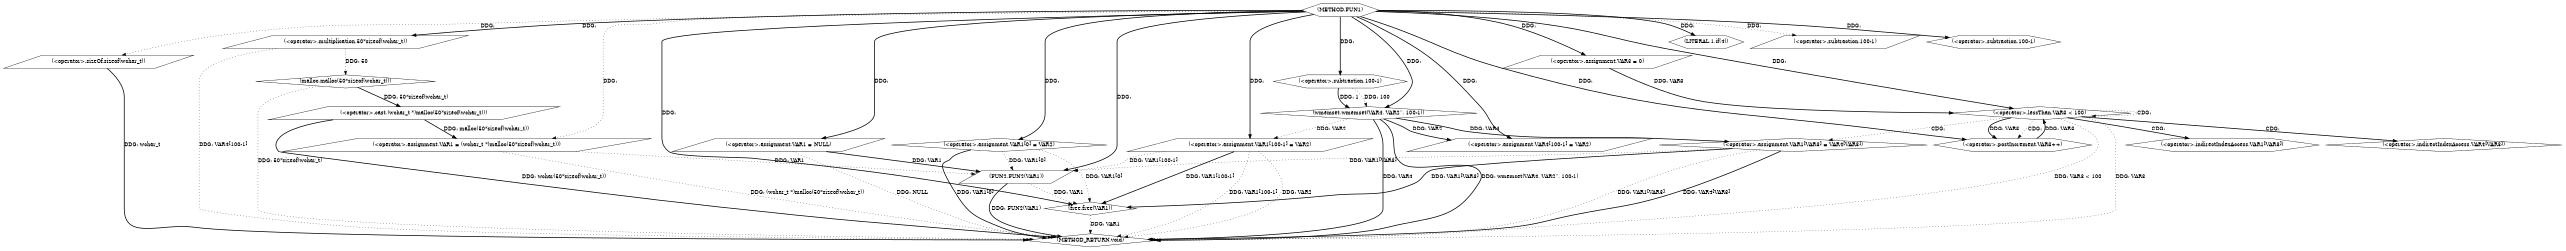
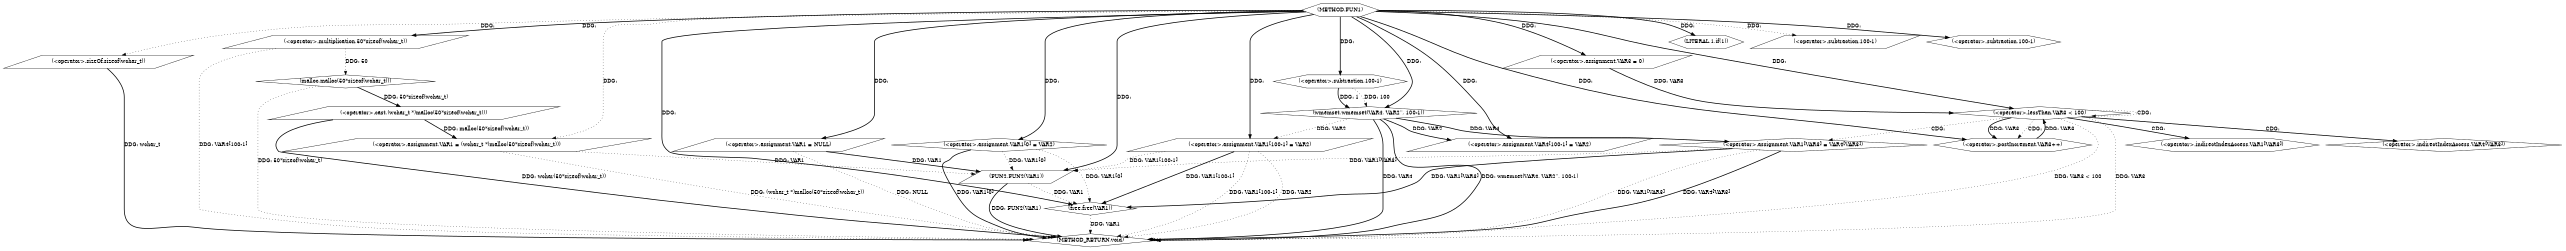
  digraph {
    node [shape=parallelogram]
    edge [style=bold]
    n1 [label="(METHOD,FUN1)" shape=hexagon]
    n2 [label="(<operator>.assignment,VAR1 = NULL)"]
-   n3 [label="(LITERAL,1,if(4))" shape=hexagon]
+   n3 [label="(LITERAL,1,if(1))" shape=hexagon]
    n4 [label="(<operator>.assignment,VAR1 = (wchar_t *)malloc(50*sizeof(wchar_t)))"]
    n5 [label="(<operator>.multiplication,50*sizeof(wchar_t))"]
    n6 [label="(<operator>.sizeOf,sizeof(wchar_t))"]
    n7 [label="(<operator>.assignment,VAR1[0] = VAR2)" shape=diamond]
    n8 [label="(wmemset,wmemset(VAR4, VAR2'', 100-1))" shape=diamond]
    n9 [label="(<operator>.subtraction,100-1)" shape=hexagon]
    n10 [label="(<operator>.assignment,VAR4[100-1] = VAR2)"]
    n11 [label="(<operator>.subtraction,100-1)"]
    n12 [label="(<operator>.assignment,VAR3 = 0)"]
    n13 [label="(<operator>.lessThan,VAR3 < 100)" shape=diamond]
    n14 [label="(<operator>.postIncrement,VAR3++)" shape=hexagon]
    n15 [label="(<operator>.assignment,VAR1[100-1] = VAR2)"]
    n16 [label="(<operator>.subtraction,100-1)" shape=hexagon]
    n17 [label="(FUN2,FUN2(VAR1))"]
    n18 [label="(free,free(VAR1))" shape=diamond]
    n19 [label="(METHOD_RETURN,void)" shape=diamond]
    n20 [label="(malloc,malloc(50*sizeof(wchar_t)))" shape=diamond]
    n21 [label="(<operator>.assignment,VAR1[VAR3] = VAR4[VAR3])" shape=diamond]
    n22 [label="(<operator>.indirectIndexAccess,VAR1[VAR3])" shape=hexagon]
    n23 [label="(<operator>.indirectIndexAccess,VAR4[VAR3])" shape=diamond]
    n24 [label="(<operator>.cast,(wchar_t *)malloc(50*sizeof(wchar_t)))"]
    n1 -> n2 [label="DDG: "]
    n1 -> n3 [label="DDG: "]
    n1 -> n4 [label="DDG: " style=dotted]
    n1 -> n5 [label="DDG: "]
    n1 -> n6 [label="DDG: " style=dotted]
    n1 -> n7 [label="DDG: "]
    n1 -> n8 [label="DDG: "]
    n1 -> n9 [label="DDG: "]
    n1 -> n10 [label="DDG: "]
    n1 -> n11 [label="DDG: " style=dotted]
    n1 -> n12 [label="DDG: "]
    n1 -> n13 [label="DDG: "]
    n1 -> n14 [label="DDG: "]
    n1 -> n15 [label="DDG: "]
    n1 -> n16 [label="DDG: "]
    n1 -> n17 [label="DDG: "]
    n1 -> n18 [label="DDG: "]
    n2 -> n17 [label="DDG: VAR1"]
    n2 -> n19 [label="DDG: NULL" style=dotted]
    n4 -> n17 [label="DDG: VAR1" style=dotted]
    n4 -> n19 [label="DDG: (wchar_t *)malloc(50*sizeof(wchar_t))" style=dotted]
    n5 -> n19 [label="DDG: VAR4[100-1]" style=dotted]
    n5 -> n20 [label="DDG: 50" style=dotted]
    n6 -> n19 [label="DDG: wchar_t"]
    n7 -> n17 [label="DDG: VAR1[0]" style=dotted]
    n7 -> n18 [label="DDG: VAR1[0]" style=dotted]
    n7 -> n19 [label="DDG: VAR1[0]"]
    n8 -> n10 [label="DDG: VAR2"]
    n8 -> n15 [label="DDG: VAR2" style=dotted]
    n8 -> n19 [label="DDG: wmemset(VAR4, VAR2'', 100-1)"]
    n8 -> n19 [label="DDG: VAR4"]
    n8 -> n21 [label="DDG: VAR4"]
    n9 -> n8 [label="DDG: 100" style=dotted]
    n9 -> n8 [label="DDG: 1"]
    n12 -> n13 [label="DDG: VAR3"]
    n13 -> n13 [label="CDG: " style=dotted]
    n13 -> n14 [label="DDG: VAR3"]
    n13 -> n14 [label="CDG: " style=dotted]
    n13 -> n19 [label="DDG: VAR3 < 100" style=dotted]
    n13 -> n19 [label="DDG: VAR3" style=dotted]
    n13 -> n21 [label="CDG: " style=dotted]
    n13 -> n22 [label="CDG: "]
    n13 -> n23 [label="CDG: "]
    n14 -> n13 [label="DDG: VAR3"]
    n15 -> n17 [label="DDG: VAR1[100-1]" style=dotted]
    n15 -> n18 [label="DDG: VAR1[100-1]"]
    n15 -> n19 [label="DDG: VAR1[100-1]" style=dotted]
    n15 -> n19 [label="DDG: VAR2" style=dotted]
    n17 -> n18 [label="DDG: VAR1" style=dotted]
    n17 -> n19 [label="DDG: FUN2(VAR1)"]
    n18 -> n19 [label="DDG: VAR1" style=dotted]
    n20 -> n19 [label="DDG: 50*sizeof(wchar_t)" style=dotted]
    n20 -> n24 [label="DDG: 50*sizeof(wchar_t)"]
    n21 -> n17 [label="DDG: VAR1[VAR3]" style=dotted]
    n21 -> n18 [label="DDG: VAR1[VAR3]"]
    n21 -> n19 [label="DDG: VAR1[VAR3]" style=dotted]
    n21 -> n19 [label="DDG: VAR4[VAR3]"]
    n24 -> n4 [label="DDG: malloc(50*sizeof(wchar_t))"]
    n24 -> n19 [label="DDG: wchar(50*sizeof(wchar_t))"]
  }
